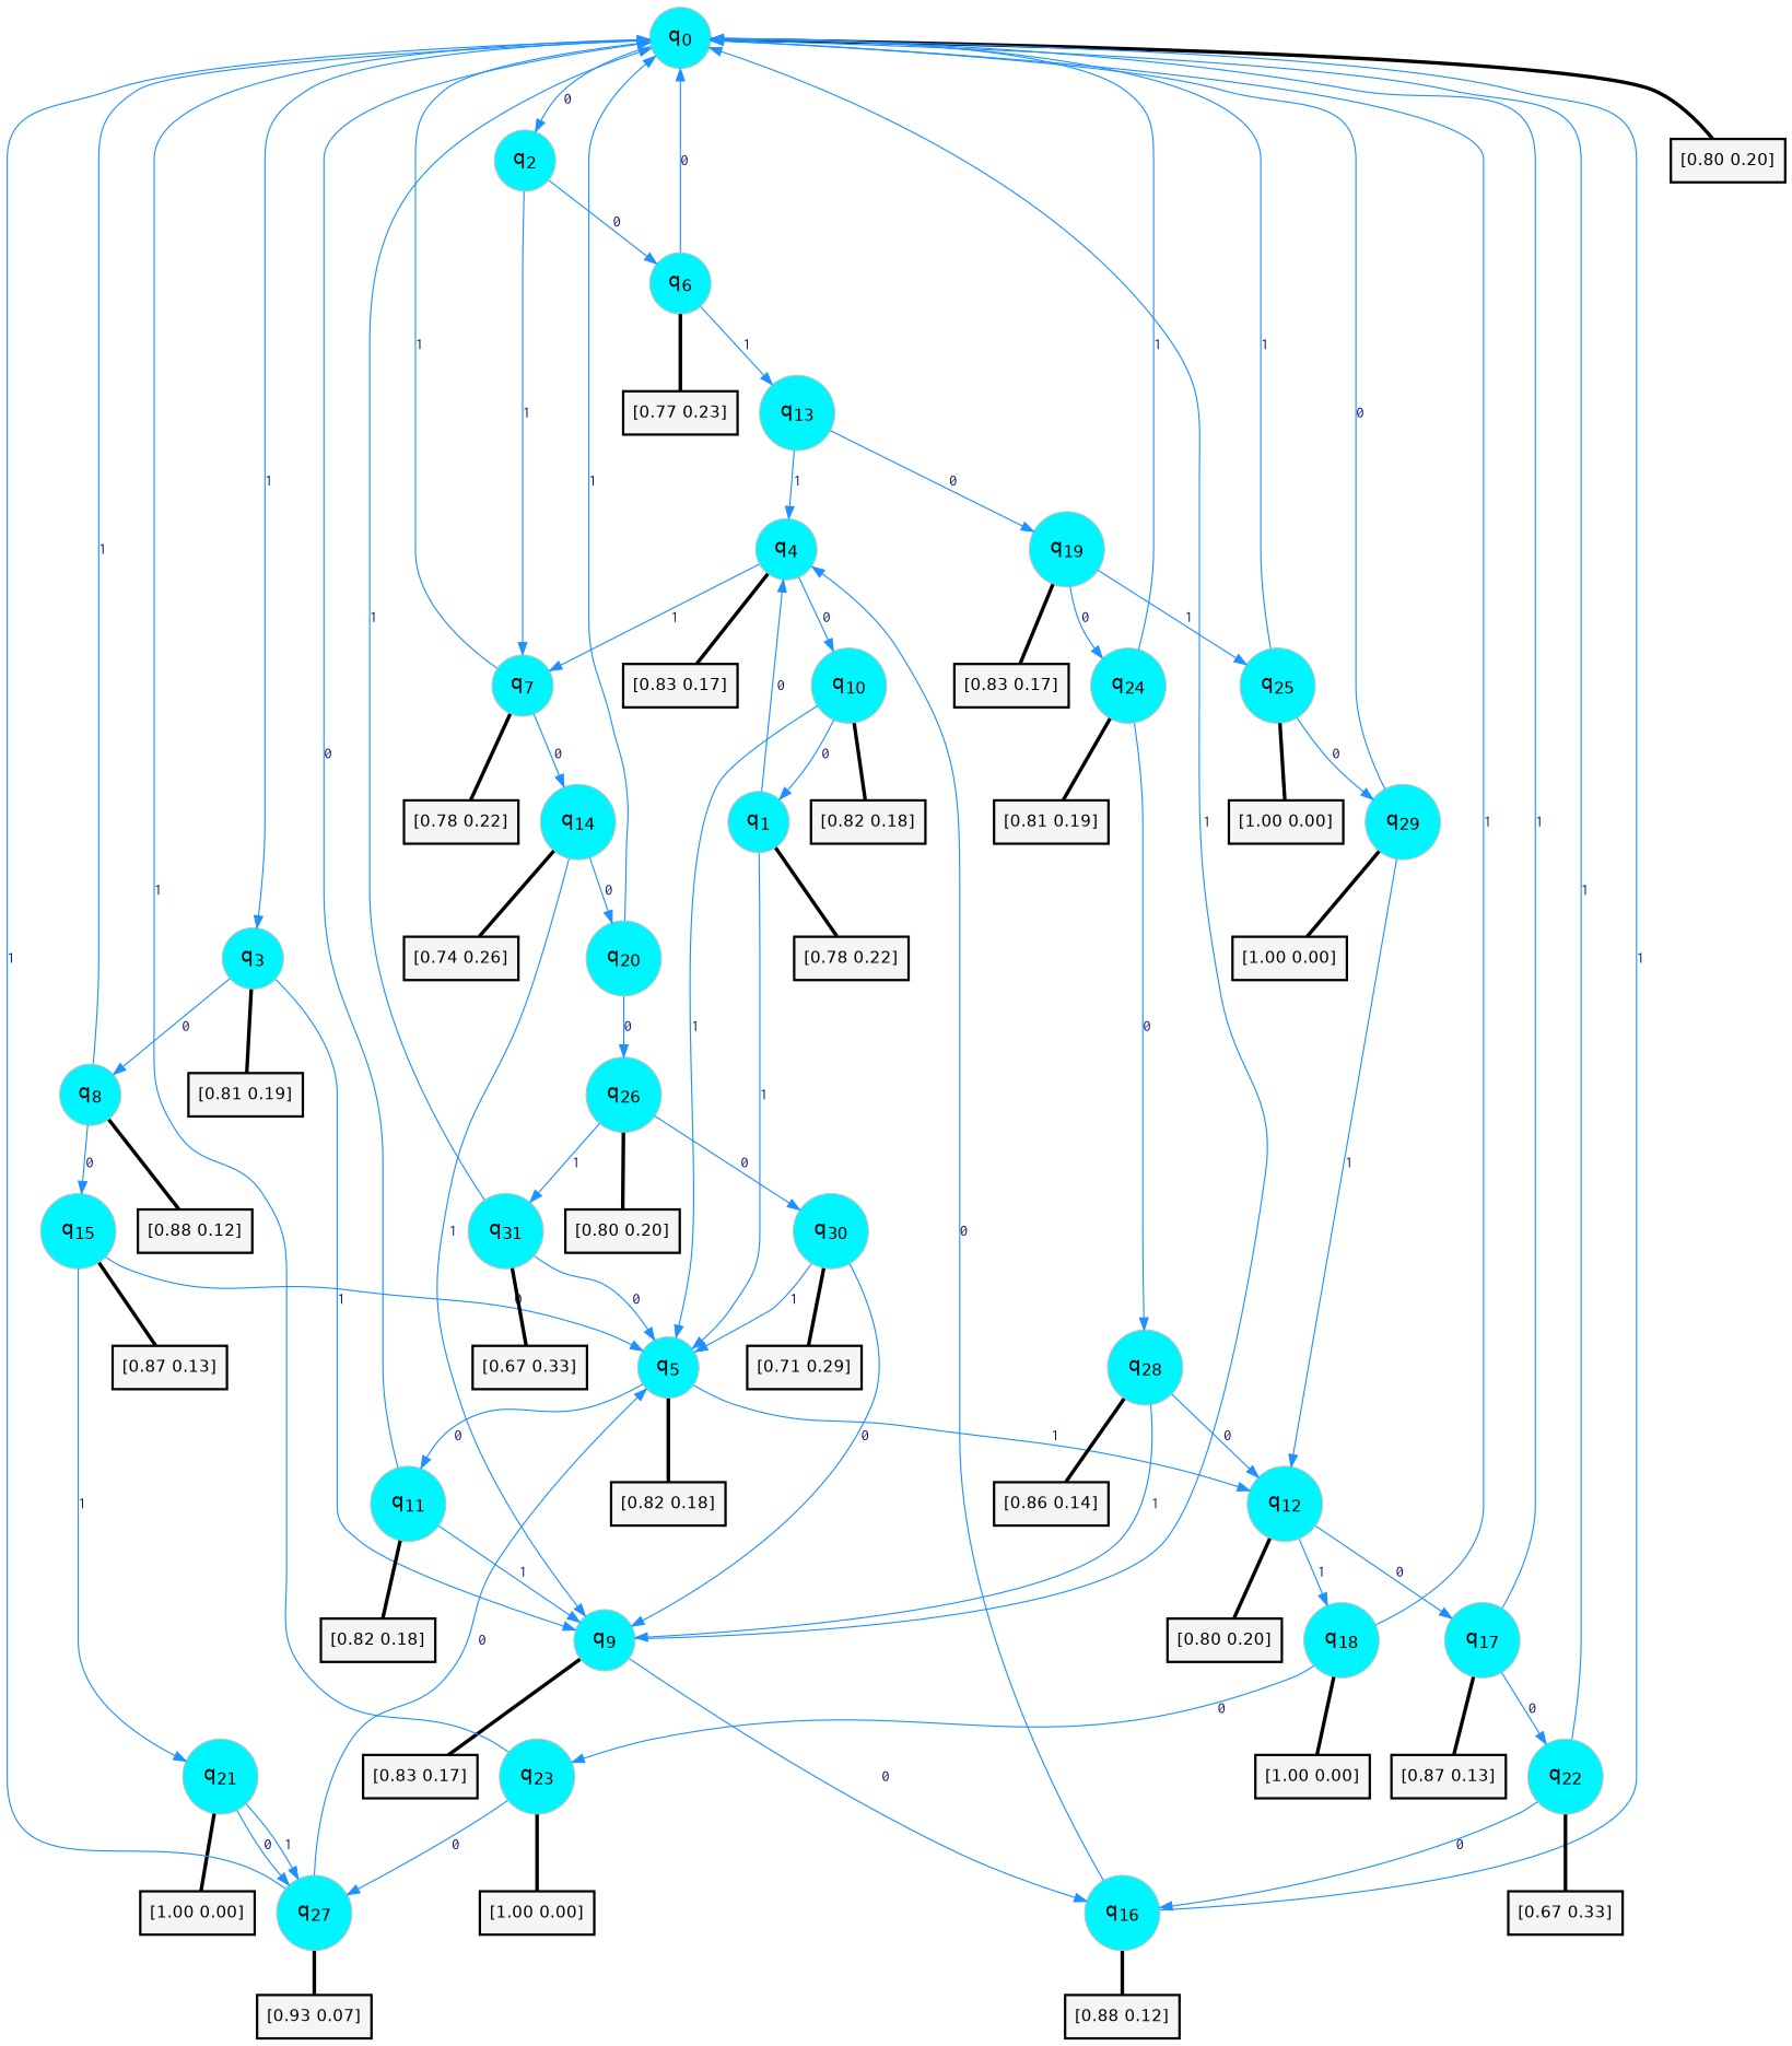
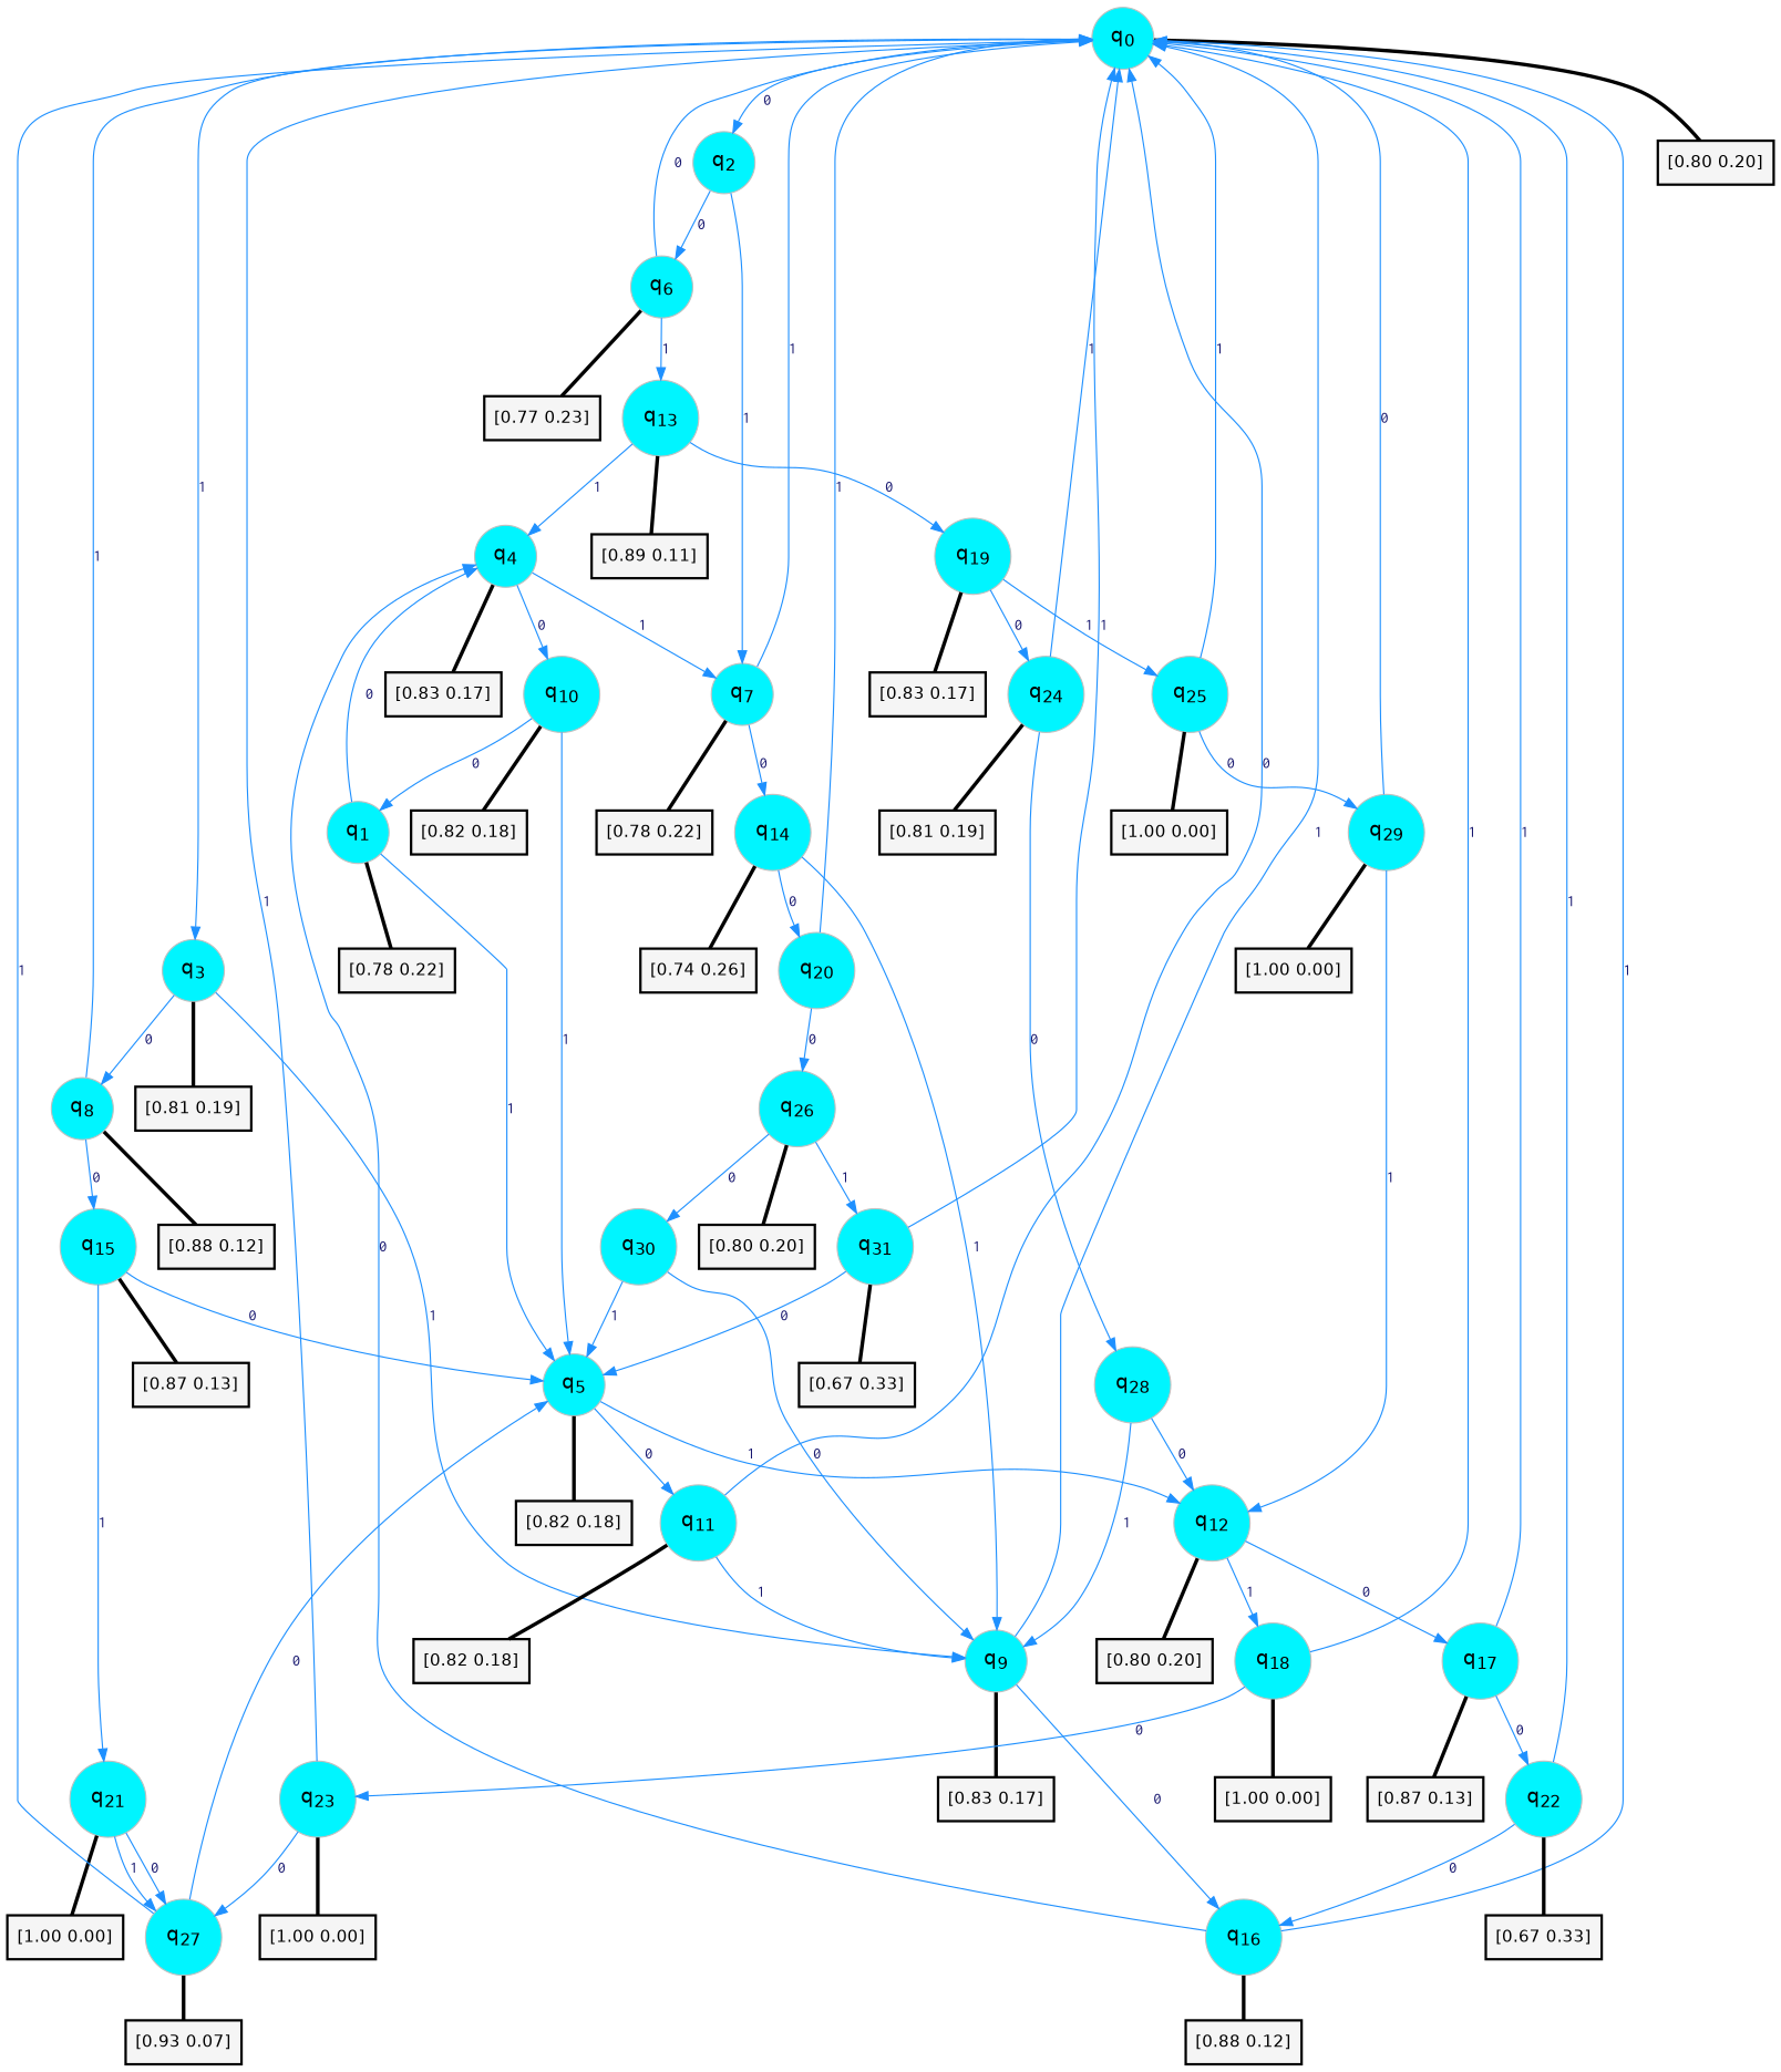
  digraph {
    rankdir=TD
    node [color=gray fillcolor=turquoise1 fontcolor=black fontname=Helvetica fontsize=16 fontweight=bold shape=circle style=filled]
    edge [arrowsize=1 color=dodgerblue1 fontcolor=midnightblue fontname=courier fontweight=bold penwidth=1 style=solid weight=20]
    n1 [label=<q<SUB>0</SUB>>]
    n2 [label=<q<SUB>2</SUB>>]
    n3 [label=<q<SUB>3</SUB>>]
    n4 [color=black fillcolor=whitesmoke fontsize=14 label="[0.80 0.20]" penwidth=2 shape=box]
    n5 [label=<q<SUB>6</SUB>>]
    n6 [label=<q<SUB>7</SUB>>]
    n7 [label=<q<SUB>8</SUB>>]
    n8 [label=<q<SUB>9</SUB>>]
    n9 [color=black fillcolor=whitesmoke fontsize=14 label="[0.81 0.19]" penwidth=2 shape=box]
    n10 [label=<q<SUB>1</SUB>>]
    n11 [label=<q<SUB>4</SUB>>]
    n12 [label=<q<SUB>5</SUB>>]
    n13 [color=black fillcolor=whitesmoke fontsize=14 label="[0.78 0.22]" penwidth=2 shape=box]
    n14 [label=<q<SUB>10</SUB>>]
    n15 [color=black fillcolor=whitesmoke fontsize=14 label="[0.83 0.17]" penwidth=2 shape=box]
    n16 [label=<q<SUB>11</SUB>>]
    n17 [label=<q<SUB>12</SUB>>]
    n18 [color=black fillcolor=whitesmoke fontsize=14 label="[0.82 0.18]" penwidth=2 shape=box]
    n19 [label=<q<SUB>13</SUB>>]
    n20 [color=black fillcolor=whitesmoke fontsize=14 label="[0.77 0.23]" penwidth=2 shape=box]
    n21 [label=<q<SUB>14</SUB>>]
    n22 [color=black fillcolor=whitesmoke fontsize=14 label="[0.78 0.22]" penwidth=2 shape=box]
    n23 [label=<q<SUB>15</SUB>>]
    n24 [color=black fillcolor=whitesmoke fontsize=14 label="[0.88 0.12]" penwidth=2 shape=box]
    n25 [label=<q<SUB>16</SUB>>]
    n26 [color=black fillcolor=whitesmoke fontsize=14 label="[0.83 0.17]" penwidth=2 shape=box]
    n27 [color=black fillcolor=whitesmoke fontsize=14 label="[0.82 0.18]" penwidth=2 shape=box]
    n28 [color=black fillcolor=whitesmoke fontsize=14 label="[0.82 0.18]" penwidth=2 shape=box]
    n29 [label=<q<SUB>17</SUB>>]
    n30 [label=<q<SUB>18</SUB>>]
    n31 [color=black fillcolor=whitesmoke fontsize=14 label="[0.80 0.20]" penwidth=2 shape=box]
    n32 [label=<q<SUB>19</SUB>>]
+   n33 [color=black fillcolor=whitesmoke fontsize=14 label="[0.89 0.11]" penwidth=2 shape=box]
    n34 [label=<q<SUB>20</SUB>>]
    n35 [color=black fillcolor=whitesmoke fontsize=14 label="[0.74 0.26]" penwidth=2 shape=box]
    n36 [label=<q<SUB>21</SUB>>]
    n37 [color=black fillcolor=whitesmoke fontsize=14 label="[0.87 0.13]" penwidth=2 shape=box]
    n38 [color=black fillcolor=whitesmoke fontsize=14 label="[0.88 0.12]" penwidth=2 shape=box]
    n39 [label=<q<SUB>22</SUB>>]
    n40 [color=black fillcolor=whitesmoke fontsize=14 label="[0.87 0.13]" penwidth=2 shape=box]
    n41 [label=<q<SUB>23</SUB>>]
    n42 [color=black fillcolor=whitesmoke fontsize=14 label="[1.00 0.00]" penwidth=2 shape=box]
    n43 [label=<q<SUB>24</SUB>>]
    n44 [label=<q<SUB>25</SUB>>]
    n45 [color=black fillcolor=whitesmoke fontsize=14 label="[0.83 0.17]" penwidth=2 shape=box]
    n46 [label=<q<SUB>26</SUB>>]
    n47 [label=<q<SUB>27</SUB>>]
    n48 [color=black fillcolor=whitesmoke fontsize=14 label="[1.00 0.00]" penwidth=2 shape=box]
    n49 [color=black fillcolor=whitesmoke fontsize=14 label="[0.67 0.33]" penwidth=2 shape=box]
    n50 [color=black fillcolor=whitesmoke fontsize=14 label="[1.00 0.00]" penwidth=2 shape=box]
    n51 [label=<q<SUB>28</SUB>>]
    n52 [color=black fillcolor=whitesmoke fontsize=14 label="[0.81 0.19]" penwidth=2 shape=box]
    n53 [label=<q<SUB>29</SUB>>]
    n54 [color=black fillcolor=whitesmoke fontsize=14 label="[1.00 0.00]" penwidth=2 shape=box]
    n55 [label=<q<SUB>30</SUB>>]
    n56 [label=<q<SUB>31</SUB>>]
    n57 [color=black fillcolor=whitesmoke fontsize=14 label="[0.80 0.20]" penwidth=2 shape=box]
    n58 [color=black fillcolor=whitesmoke fontsize=14 label="[0.93 0.07]" penwidth=2 shape=box]
-   n59 [color=black fillcolor=whitesmoke fontsize=14 label="[0.86 0.14]" penwidth=2 shape=box]
    n60 [color=black fillcolor=whitesmoke fontsize=14 label="[1.00 0.00]" penwidth=2 shape=box]
-   n61 [color=black fillcolor=whitesmoke fontsize=14 label="[0.71 0.29]" penwidth=2 shape=box]
    n62 [color=black fillcolor=whitesmoke fontsize=14 label="[0.67 0.33]" penwidth=2 shape=box]
    n1 -> n2 [label=0]
    n1 -> n3 [label=1]
    n1 -> n4 [arrowhead=none color=black penwidth=3]
    n2 -> n5 [label=0]
    n2 -> n6 [label=1]
    n3 -> n7 [label=0]
    n3 -> n8 [label=1]
    n3 -> n9 [arrowhead=none color=black penwidth=3]
    n5 -> n1 [label=0]
    n5 -> n19 [label=1]
    n5 -> n20 [arrowhead=none color=black penwidth=3]
    n6 -> n1 [label=1]
    n6 -> n21 [label=0]
    n6 -> n22 [arrowhead=none color=black penwidth=3]
    n7 -> n1 [label=1]
    n7 -> n23 [label=0]
    n7 -> n24 [arrowhead=none color=black penwidth=3]
    n8 -> n1 [label=1]
    n8 -> n25 [label=0]
    n8 -> n26 [arrowhead=none color=black penwidth=3]
    n10 -> n11 [label=0]
    n10 -> n12 [label=1]
    n10 -> n13 [arrowhead=none color=black penwidth=3]
    n11 -> n6 [label=1]
    n11 -> n14 [label=0]
    n11 -> n15 [arrowhead=none color=black penwidth=3]
    n12 -> n16 [label=0]
    n12 -> n17 [label=1]
    n12 -> n18 [arrowhead=none color=black penwidth=3]
    n14 -> n10 [label=0]
    n14 -> n12 [label=1]
    n14 -> n27 [arrowhead=none color=black penwidth=3]
    n16 -> n1 [label=0]
    n16 -> n8 [label=1]
    n16 -> n28 [arrowhead=none color=black penwidth=3]
    n17 -> n29 [label=0]
    n17 -> n30 [label=1]
    n17 -> n31 [arrowhead=none color=black penwidth=3]
    n19 -> n11 [label=1]
    n19 -> n32 [label=0]
+   n19 -> n33 [arrowhead=none color=black penwidth=3]
    n21 -> n8 [label=1]
    n21 -> n34 [label=0]
    n21 -> n35 [arrowhead=none color=black penwidth=3]
    n23 -> n12 [label=0]
    n23 -> n36 [label=1]
    n23 -> n37 [arrowhead=none color=black penwidth=3]
    n25 -> n1 [label=1]
    n25 -> n11 [label=0]
    n25 -> n38 [arrowhead=none color=black penwidth=3]
    n29 -> n1 [label=1]
    n29 -> n39 [label=0]
    n29 -> n40 [arrowhead=none color=black penwidth=3]
    n30 -> n1 [label=1]
    n30 -> n41 [label=0]
    n30 -> n42 [arrowhead=none color=black penwidth=3]
    n32 -> n43 [label=0]
    n32 -> n44 [label=1]
    n32 -> n45 [arrowhead=none color=black penwidth=3]
    n34 -> n1 [label=1]
    n34 -> n46 [label=0]
    n36 -> n47 [label=0]
    n36 -> n47 [label=1]
    n36 -> n48 [arrowhead=none color=black penwidth=3]
    n39 -> n1 [label=1]
    n39 -> n25 [label=0]
    n39 -> n49 [arrowhead=none color=black penwidth=3]
    n41 -> n1 [label=1]
    n41 -> n47 [label=0]
    n41 -> n50 [arrowhead=none color=black penwidth=3]
    n43 -> n1 [label=1]
    n43 -> n51 [label=0]
    n43 -> n52 [arrowhead=none color=black penwidth=3]
    n44 -> n1 [label=1]
    n44 -> n53 [label=0]
    n44 -> n54 [arrowhead=none color=black penwidth=3]
    n46 -> n55 [label=0]
    n46 -> n56 [label=1]
    n46 -> n57 [arrowhead=none color=black penwidth=3]
    n47 -> n1 [label=1]
    n47 -> n12 [label=0]
    n47 -> n58 [arrowhead=none color=black penwidth=3]
    n51 -> n8 [label=1]
    n51 -> n17 [label=0]
-   n51 -> n59 [arrowhead=none color=black penwidth=3]
    n53 -> n1 [label=0]
    n53 -> n17 [label=1]
    n53 -> n60 [arrowhead=none color=black penwidth=3]
    n55 -> n8 [label=0]
    n55 -> n12 [label=1]
-   n55 -> n61 [arrowhead=none color=black penwidth=3]
    n56 -> n1 [label=1]
    n56 -> n12 [label=0]
    n56 -> n62 [arrowhead=none color=black penwidth=3]
  }
